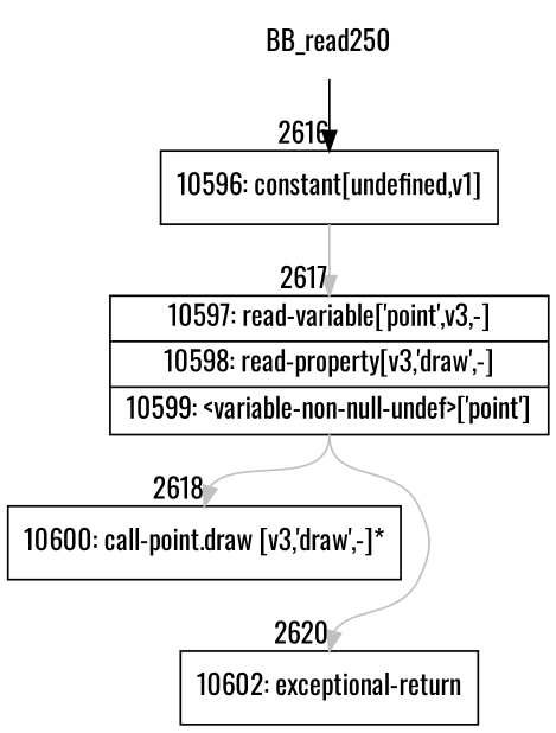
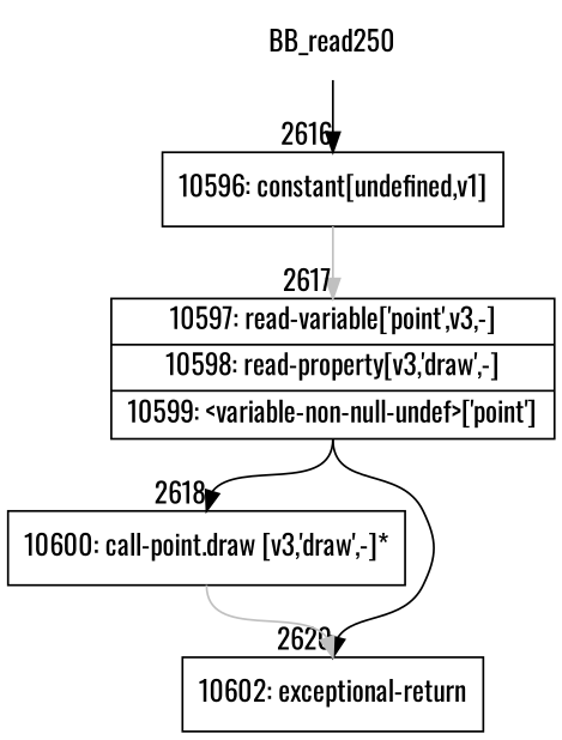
  digraph {
    fontname=Oswald
    rankdir=TD
    node [fontname=Oswald shape=record]
    edge [fontname=Oswald headport=n tailport=s color=gray]
    n1 [label=BB_read250 shape=none]
    n2 [label="{10596: constant[undefined,v1]}"]
    n3 [label="{10597: read-variable['point',v3,-]|10598: read-property[v3,'draw',-]|10599: \<variable-non-null-undef\>['point']}"]
    n4 [label="{10600: call-point.draw [v3,'draw',-]*}"]
    n5 [label="{10602: exceptional-return}"]
    n1 -> n2 [headlabel="    2616" color=""]
    n2 -> n3 [headlabel="      2617"]
-   n3 -> n4 [headlabel="      2618"]
-   n3 -> n5 [headlabel="      2620"]
+   n3 -> n4 [headlabel="      2618" color=""]
+   n3 -> n5 [color=black headlabel="      2620"]
+   n4 -> n5
  }
